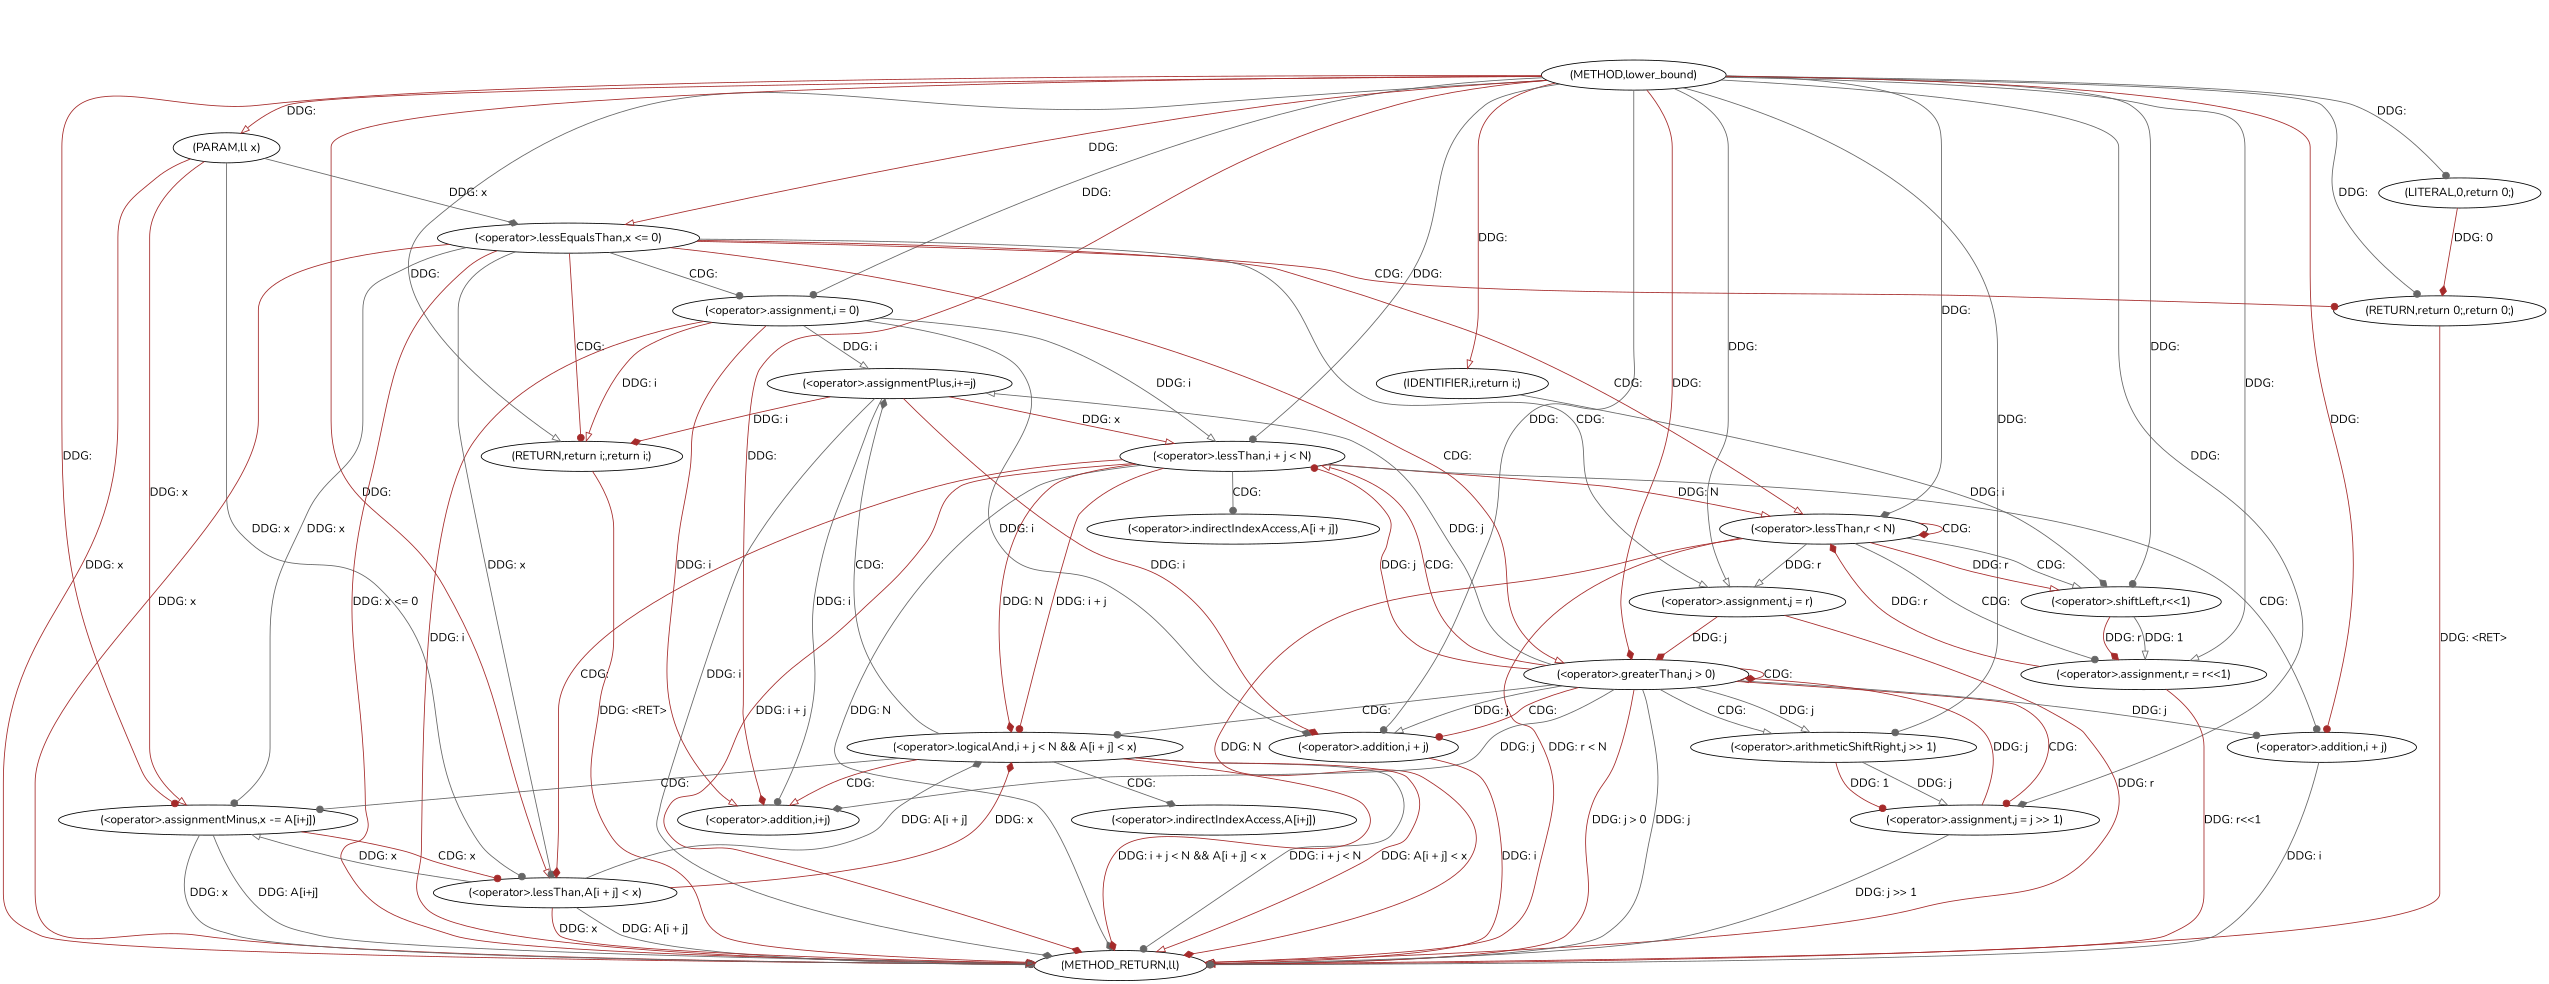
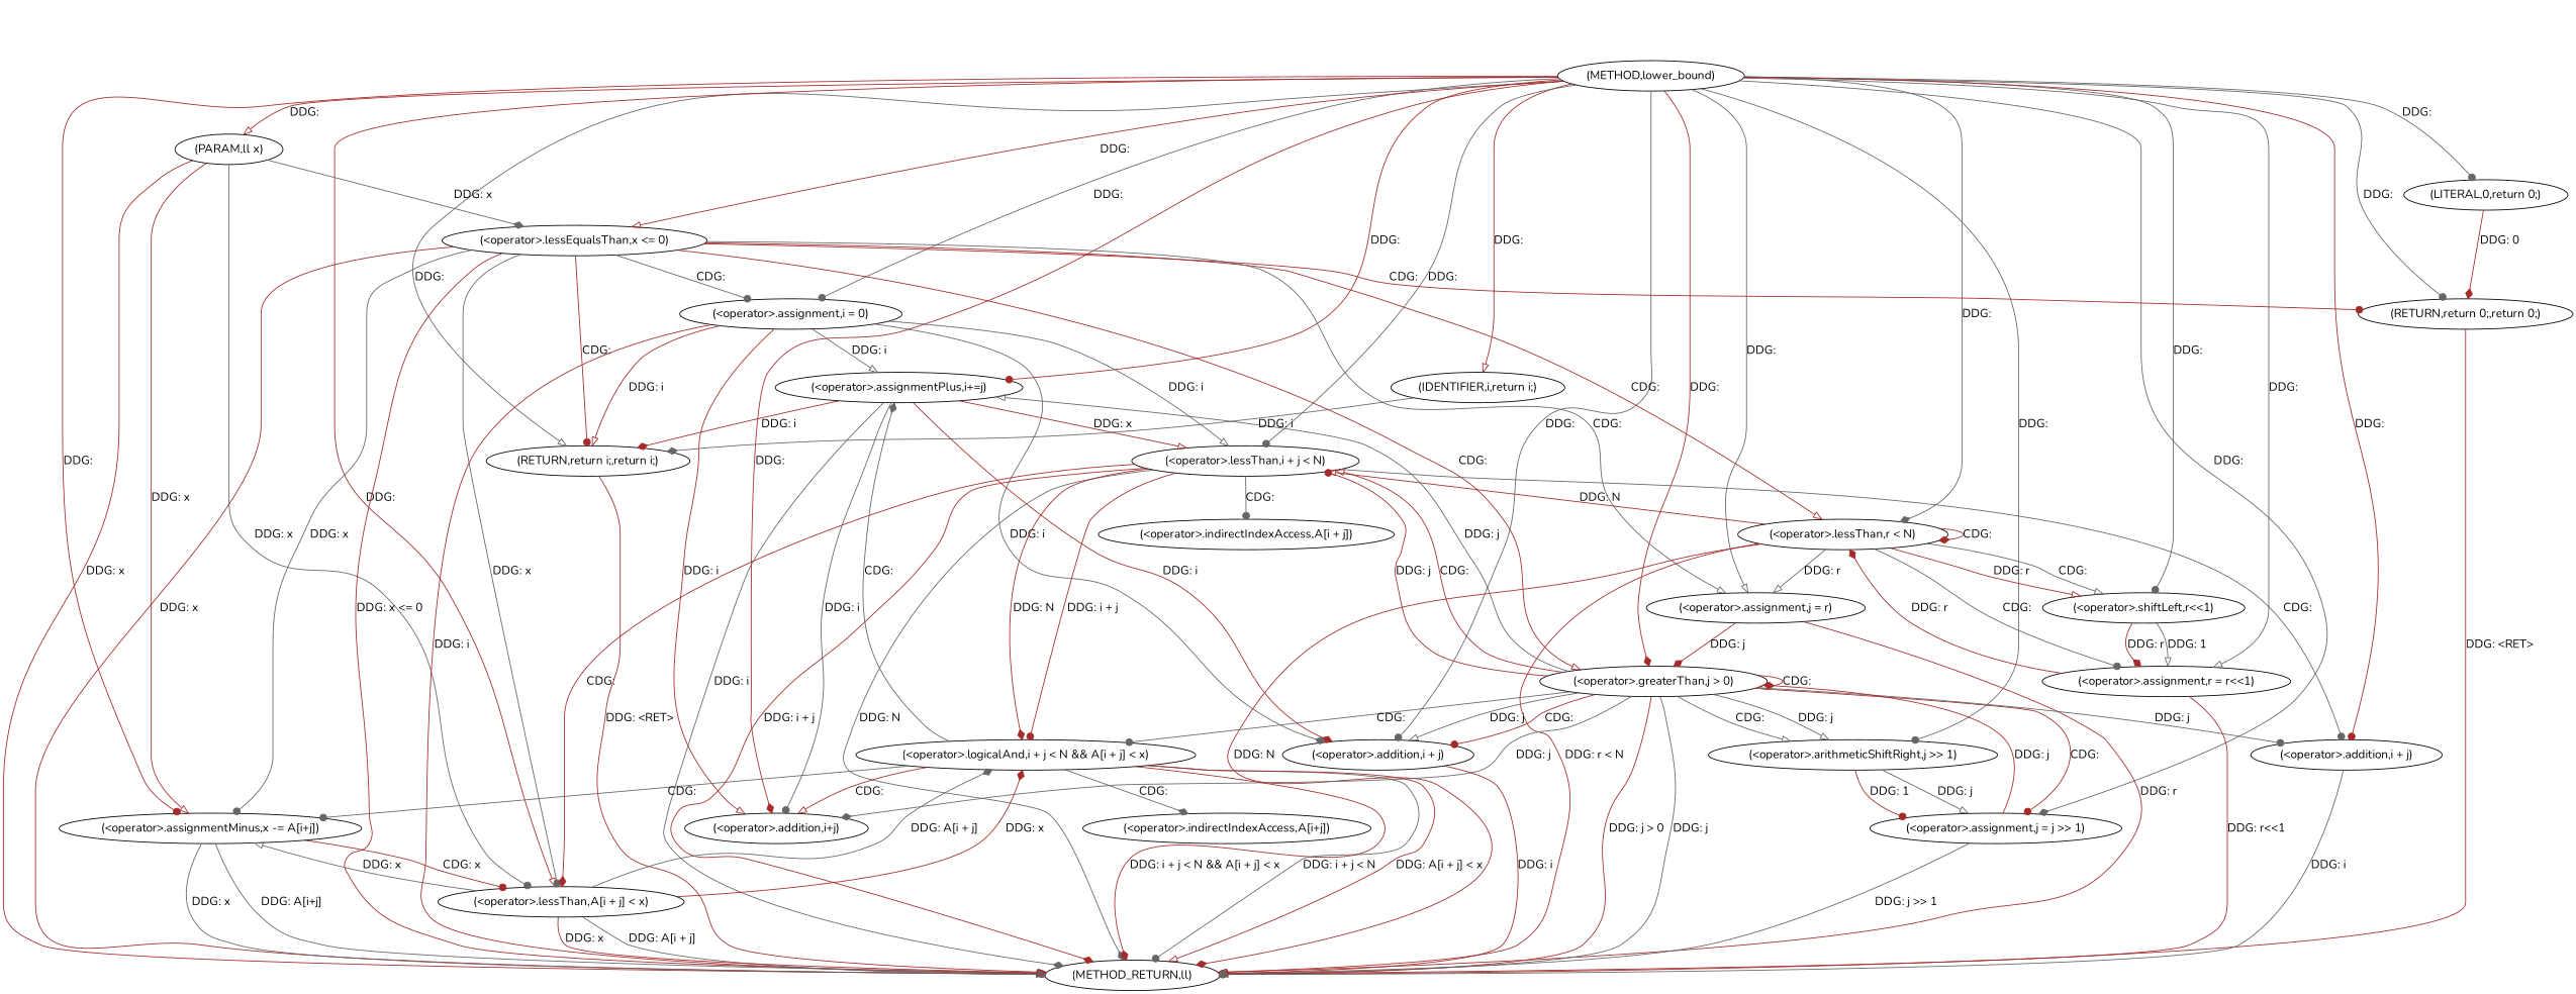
  digraph {
    fontname=Nunito
    node [fontname=Nunito]
    edge [arrowhead=onormal color=brown fontname=Nunito]
    n1 [label="(METHOD,lower_bound)"]
    n2 [label="(PARAM,ll x)"]
    n3 [label="(<operator>.assignment,i = 0)"]
    n4 [label="(RETURN,return i;,return i;)"]
    n5 [label="(<operator>.lessEqualsThan,x <= 0)"]
    n6 [label="(RETURN,return 0;,return 0;)"]
    n7 [label="(<operator>.lessThan,r < N)"]
    n8 [label="(<operator>.assignment,r = r<<1)"]
    n9 [label="(<operator>.assignment,j = r)"]
    n10 [label="(<operator>.greaterThan,j > 0)"]
    n11 [label="(<operator>.assignment,j = j >> 1)"]
    n12 [label="(IDENTIFIER,i,return i;)"]
    n13 [label="(LITERAL,0,return 0;)"]
    n14 [label="(<operator>.shiftLeft,r<<1)"]
    n15 [label="(<operator>.arithmeticShiftRight,j >> 1)"]
    n16 [label="(<operator>.assignmentMinus,x -= A[i+j])"]
    n17 [label="(<operator>.assignmentPlus,i+=j)"]
    n18 [label="(<operator>.lessThan,i + j < N)"]
    n19 [label="(<operator>.lessThan,A[i + j] < x)"]
    n20 [label="(<operator>.addition,i + j)"]
    n21 [label="(<operator>.addition,i + j)"]
    n22 [label="(<operator>.addition,i+j)"]
    n23 [label="(METHOD_RETURN,ll)"]
    n24 [label="(<operator>.logicalAnd,i + j < N && A[i + j] < x)"]
    n25 [label="(<operator>.indirectIndexAccess,A[i + j])"]
    n26 [label="(<operator>.indirectIndexAccess,A[i+j])"]
    n1 -> n2 [label="DDG: "]
    n1 -> n3 [arrowhead=dot color=gray40 label="DDG: "]
    n1 -> n4 [color=gray40 label="DDG: "]
    n1 -> n5 [label="DDG: "]
    n1 -> n6 [arrowhead=dot color=gray40 label="DDG: "]
    n1 -> n7 [arrowhead=diamond color=gray40 label="DDG: "]
    n1 -> n8 [color=gray40 label="DDG: "]
    n1 -> n9 [color=gray40 label="DDG: "]
    n1 -> n10 [arrowhead=diamond label="DDG: "]
    n1 -> n11 [arrowhead=diamond color=gray40 label="DDG: "]
    n1 -> n12 [label="DDG: "]
    n1 -> n13 [arrowhead=dot color=gray40 label="DDG: "]
    n1 -> n14 [arrowhead=dot color=gray40 label="DDG: "]
    n1 -> n15 [arrowhead=dot color=gray40 label="DDG: "]
    n1 -> n16 [arrowhead=dot label="DDG: "]
+   n1 -> n17 [arrowhead=dot label="DDG: "]
    n1 -> n18 [arrowhead=dot color=gray40 label="DDG: "]
    n1 -> n19 [label="DDG: "]
    n1 -> n20 [arrowhead=dot color=gray40 label="DDG: "]
    n1 -> n21 [arrowhead=dot label="DDG: "]
    n1 -> n22 [arrowhead=diamond label="DDG: "]
    n2 -> n5 [arrowhead=diamond color=gray40 label="DDG: x"]
    n2 -> n16 [label="DDG: x"]
    n2 -> n19 [arrowhead=dot color=gray40 label="DDG: x"]
    n2 -> n23 [arrowhead=dot label="DDG: x"]
    n3 -> n4 [label="DDG: i"]
    n3 -> n17 [color=gray40 label="DDG: i"]
    n3 -> n18 [color=gray40 label="DDG: i"]
    n3 -> n20 [arrowhead=diamond color=gray40 label="DDG: i"]
    n3 -> n22 [label="DDG: i"]
    n3 -> n23 [label="DDG: i"]
    n4 -> n23 [label="DDG: <RET>"]
    n5 -> n3 [arrowhead=dot color=gray40 label="CDG: "]
    n5 -> n4 [arrowhead=dot label="CDG: "]
    n5 -> n6 [arrowhead=dot label="CDG: "]
    n5 -> n7 [label="CDG: "]
    n5 -> n9 [color=gray40 label="CDG: "]
    n5 -> n10 [label="CDG: "]
    n5 -> n16 [arrowhead=dot color=gray40 label="DDG: x"]
    n5 -> n19 [arrowhead=dot color=gray40 label="DDG: x"]
    n5 -> n23 [arrowhead=dot label="DDG: x"]
    n5 -> n23 [arrowhead=diamond label="DDG: x <= 0"]
    n6 -> n23 [arrowhead=dot label="DDG: <RET>"]
    n7 -> n7 [arrowhead=diamond label="CDG: "]
    n7 -> n8 [arrowhead=dot color=gray40 label="CDG: "]
    n7 -> n9 [color=gray40 label="DDG: r"]
    n7 -> n14 [label="DDG: r"]
    n7 -> n14 [color=gray40 label="CDG: "]
-   n18 -> n7 [label="DDG: N"]
+   n7 -> n18 [label="DDG: N"]
    n7 -> n23 [arrowhead=diamond label="DDG: N"]
    n7 -> n23 [label="DDG: r < N"]
    n8 -> n7 [arrowhead=diamond label="DDG: r"]
    n8 -> n23 [arrowhead=dot label="DDG: r<<1"]
    n9 -> n10 [arrowhead=diamond label="DDG: j"]
    n9 -> n23 [label="DDG: r"]
    n10 -> n10 [label="CDG: "]
    n10 -> n11 [arrowhead=dot label="CDG: "]
    n10 -> n15 [color=gray40 label="DDG: j"]
    n10 -> n15 [color=gray40 label="CDG: "]
    n10 -> n17 [color=gray40 label="DDG: j"]
    n10 -> n18 [arrowhead=dot label="DDG: j"]
    n10 -> n18 [label="CDG: "]
    n10 -> n20 [color=gray40 label="DDG: j"]
    n10 -> n20 [arrowhead=dot label="CDG: "]
    n10 -> n21 [arrowhead=dot color=gray40 label="DDG: j"]
    n10 -> n22 [arrowhead=diamond color=gray40 label="DDG: j"]
    n10 -> n23 [arrowhead=diamond color=gray40 label="DDG: j"]
    n10 -> n23 [label="DDG: j > 0"]
    n10 -> n24 [arrowhead=dot color=gray40 label="CDG: "]
    n11 -> n10 [arrowhead=diamond label="DDG: j"]
    n11 -> n23 [color=gray40 label="DDG: j >> 1"]
-   n12 -> n14 [arrowhead=diamond color=gray40 label="DDG: i"]
+   n12 -> n4 [arrowhead=diamond color=gray40 label="DDG: i"]
    n13 -> n6 [arrowhead=diamond label="DDG: 0"]
    n14 -> n8 [arrowhead=diamond label="DDG: r"]
    n14 -> n8 [color=gray40 label="DDG: 1"]
    n15 -> n11 [color=gray40 label="DDG: j"]
    n15 -> n11 [arrowhead=dot label="DDG: 1"]
    n16 -> n19 [arrowhead=dot label="CDG: x"]
    n16 -> n23 [arrowhead=dot color=gray40 label="DDG: x"]
    n16 -> n23 [color=gray40 label="DDG: A[i+j]"]
    n17 -> n4 [arrowhead=diamond label="DDG: i"]
    n17 -> n18 [label="DDG: x"]
    n17 -> n20 [arrowhead=diamond label="DDG: i"]
    n17 -> n22 [arrowhead=dot color=gray40 label="DDG: i"]
    n17 -> n23 [arrowhead=diamond color=gray40 label="DDG: i"]
    n18 -> n19 [arrowhead=diamond label="CDG: "]
    n18 -> n21 [arrowhead=dot color=gray40 label="CDG: "]
    n18 -> n23 [arrowhead=diamond label="DDG: i + j"]
    n18 -> n23 [arrowhead=diamond color=gray40 label="DDG: N"]
    n18 -> n24 [arrowhead=diamond label="DDG: N"]
    n18 -> n24 [arrowhead=dot label="DDG: i + j"]
    n18 -> n25 [arrowhead=dot color=gray40 label="CDG: "]
    n19 -> n16 [color=gray40 label="DDG: x"]
    n19 -> n23 [color=gray40 label="DDG: A[i + j]"]
    n19 -> n23 [label="DDG: x"]
    n19 -> n24 [arrowhead=diamond color=gray40 label="DDG: A[i + j]"]
    n19 -> n24 [arrowhead=diamond label="DDG: x"]
    n20 -> n23 [label="DDG: i"]
    n21 -> n23 [arrowhead=dot color=gray40 label="DDG: i"]
    n24 -> n16 [arrowhead=dot color=gray40 label="CDG: "]
    n24 -> n17 [arrowhead=diamond color=gray40 label="CDG: "]
    n24 -> n22 [label="CDG: "]
    n24 -> n23 [arrowhead=dot color=gray40 label="DDG: i + j < N"]
    n24 -> n23 [label="DDG: A[i + j] < x"]
    n24 -> n23 [arrowhead=diamond label="DDG: i + j < N && A[i + j] < x"]
    n24 -> n26 [arrowhead=diamond color=gray40 label="CDG: "]
  }
